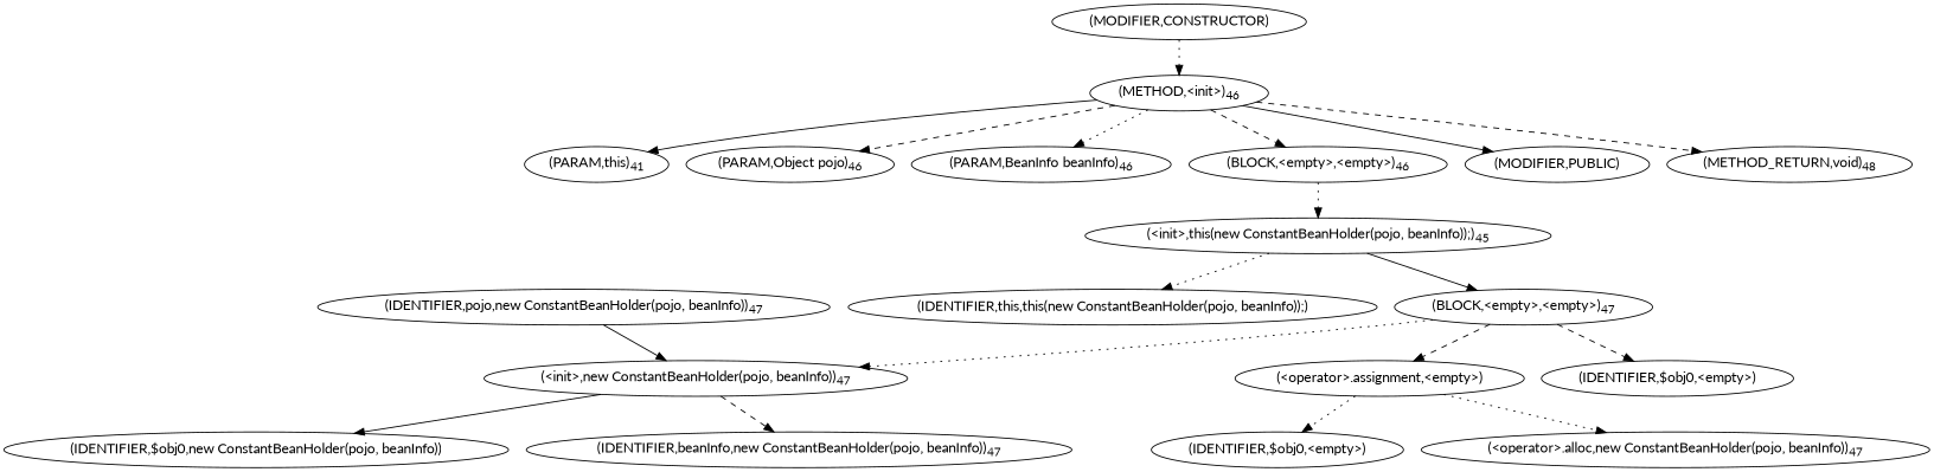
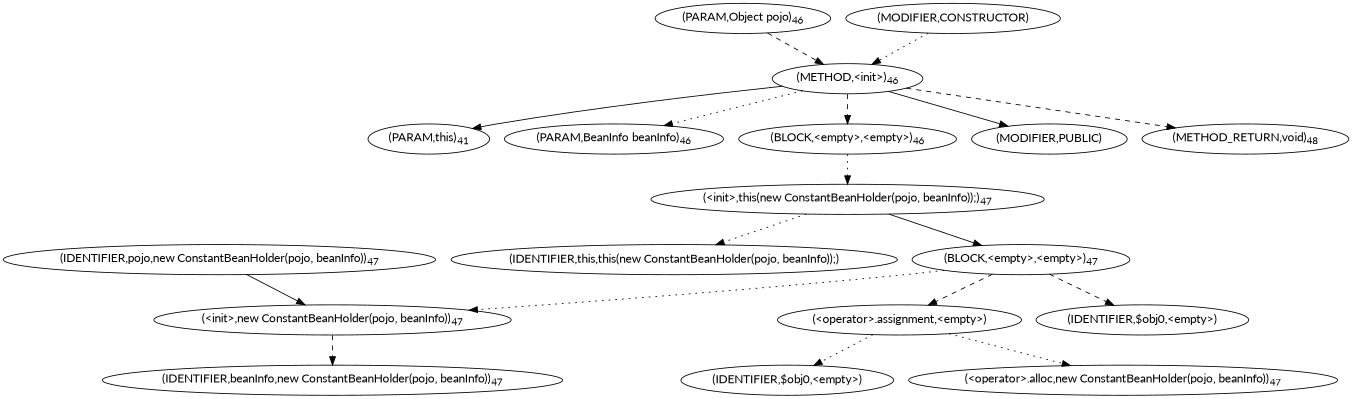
  digraph {
    fontname=Lato
    node [fontname=Lato]
    edge [fontname=Lato style=dotted]
    n1 [label=<(METHOD,&lt;init&gt;)<SUB>46</SUB>>]
    n2 [label=<(PARAM,this)<SUB>41</SUB>>]
    n3 [label=<(PARAM,Object pojo)<SUB>46</SUB>>]
    n4 [label=<(PARAM,BeanInfo beanInfo)<SUB>46</SUB>>]
    n5 [label=<(BLOCK,&lt;empty&gt;,&lt;empty&gt;)<SUB>46</SUB>>]
    n6 [label=<(MODIFIER,PUBLIC)>]
    n7 [label=<(METHOD_RETURN,void)<SUB>48</SUB>>]
-   n8 [label=<(&lt;init&gt;,this(new ConstantBeanHolder(pojo, beanInfo));)<SUB>45</SUB>>]
+   n8 [label=<(&lt;init&gt;,this(new ConstantBeanHolder(pojo, beanInfo));)<SUB>47</SUB>>]
    n9 [label=<(MODIFIER,CONSTRUCTOR)>]
    n10 [label=<(IDENTIFIER,this,this(new ConstantBeanHolder(pojo, beanInfo));)>]
    n11 [label=<(BLOCK,&lt;empty&gt;,&lt;empty&gt;)<SUB>47</SUB>>]
    n12 [label=<(&lt;operator&gt;.assignment,&lt;empty&gt;)>]
    n13 [label=<(&lt;init&gt;,new ConstantBeanHolder(pojo, beanInfo))<SUB>47</SUB>>]
    n14 [label=<(IDENTIFIER,$obj0,&lt;empty&gt;)>]
    n15 [label=<(IDENTIFIER,$obj0,&lt;empty&gt;)>]
    n16 [label=<(&lt;operator&gt;.alloc,new ConstantBeanHolder(pojo, beanInfo))<SUB>47</SUB>>]
-   n17 [label=<(IDENTIFIER,$obj0,new ConstantBeanHolder(pojo, beanInfo))>]
    n18 [label=<(IDENTIFIER,beanInfo,new ConstantBeanHolder(pojo, beanInfo))<SUB>47</SUB>>]
    n19 [label=<(IDENTIFIER,pojo,new ConstantBeanHolder(pojo, beanInfo))<SUB>47</SUB>>]
    n1 -> n2 [style=solid]
-   n1 -> n3 [style=dashed]
+   n3 -> n1 [style=dashed]
    n1 -> n4
    n1 -> n5 [style=dashed]
    n1 -> n6 [style=solid]
    n1 -> n7 [style=dashed]
    n5 -> n8
    n8 -> n10
    n8 -> n11 [style=solid]
    n9 -> n1
    n11 -> n12 [style=dashed]
    n11 -> n13
    n11 -> n14 [style=dashed]
    n12 -> n15
    n12 -> n16
-   n13 -> n17 [style=solid]
    n13 -> n18 [style=dashed]
    n19 -> n13 [style=solid]
  }
